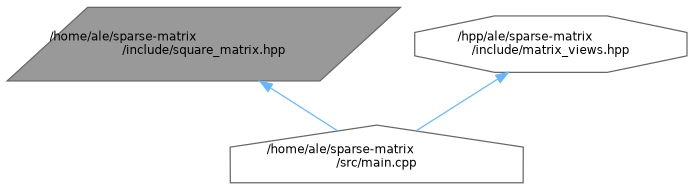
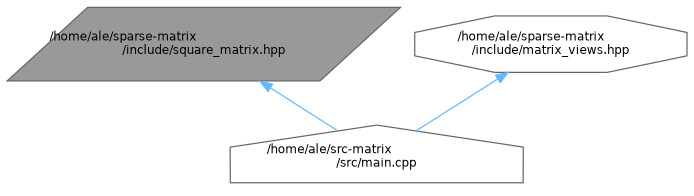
  digraph {
    node [color=grey40 fillcolor=white fontname=Helvetica fontsize=10 style=filled]
    edge [color=steelblue1 dir=back fontname=Helvetica fontsize=10 labelfontname=Helvetica labelfontsize=10 style=solid]
    n1 [color=gray40 fillcolor=grey60 fontcolor=black height=0.2 label="/home/ale/sparse-matrix\l/include/square_matrix.hpp" shape=parallelogram width=0.4]
-   n2 [height=0.2 label="/home/ale/sparse-matrix\l/src/main.cpp" shape=house width=0.4]
-   n3 [height=0.2 label="/hpp/ale/sparse-matrix\l/include/matrix_views.hpp" shape=octagon width=0.4]
+   n2 [height=0.2 label="/home/ale/src-matrix\l/src/main.cpp" shape=house width=0.4]
+   n3 [height=0.2 label="/home/ale/sparse-matrix\l/include/matrix_views.hpp" shape=octagon width=0.4]
    n1 -> n2
    n3 -> n2
  }
